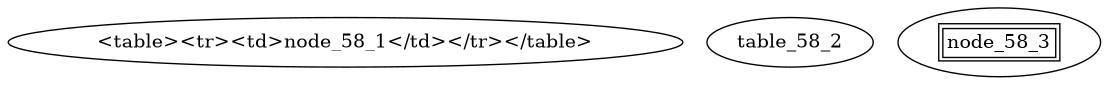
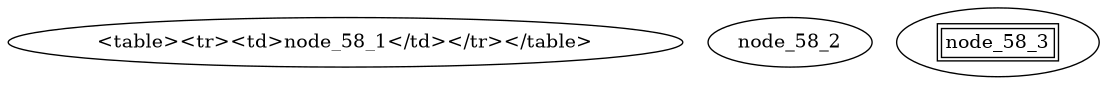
  digraph {
    "<table><tr><td>node_58_1</td></tr></table>"
-   n2 [label=table_58_2]
+   n2 [label=node_58_2]
    n3 [label=<<table><tr><td>node_58_3</td></tr></table>>]
  }
